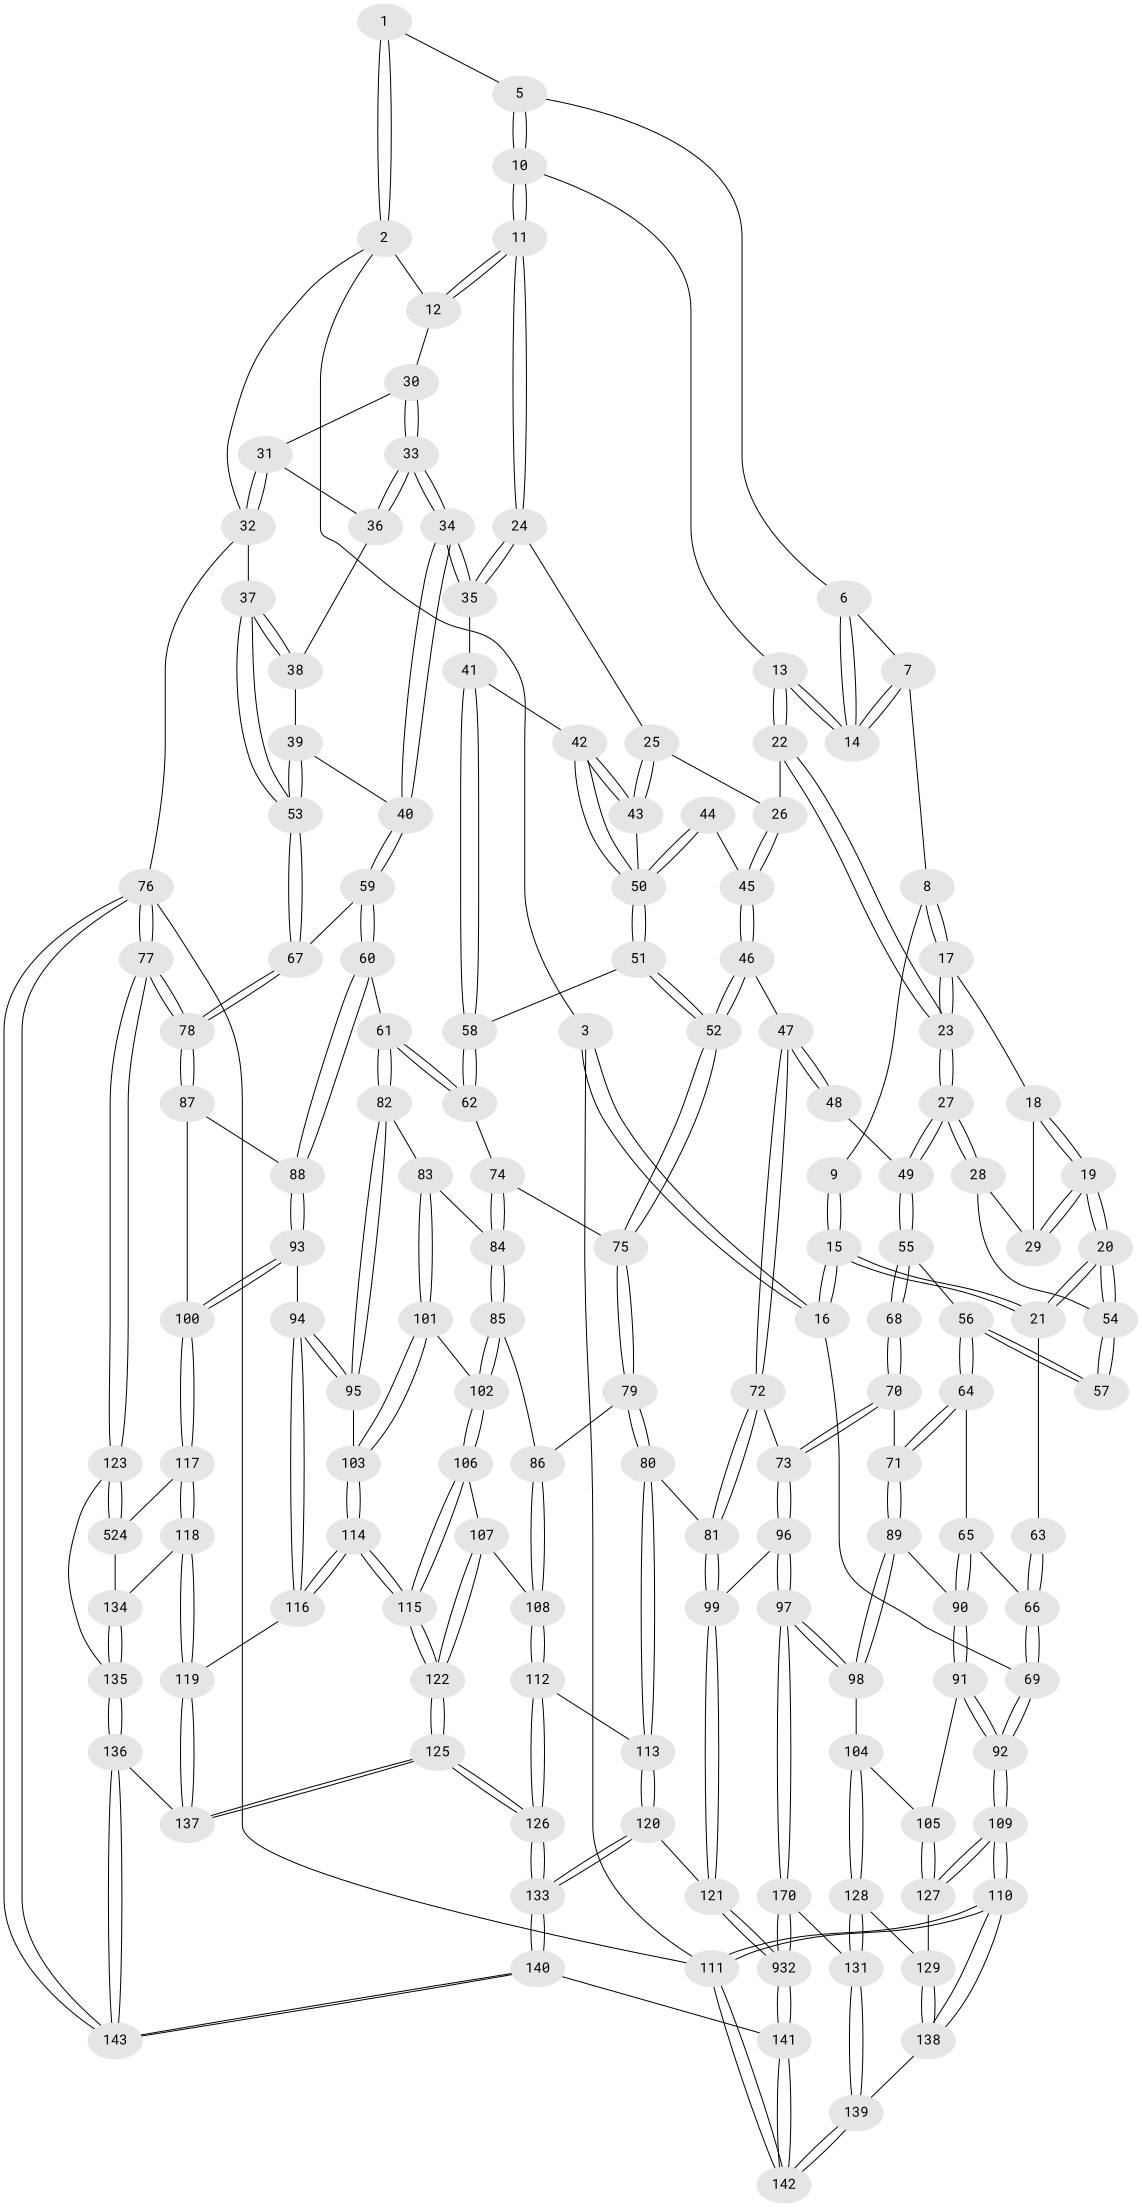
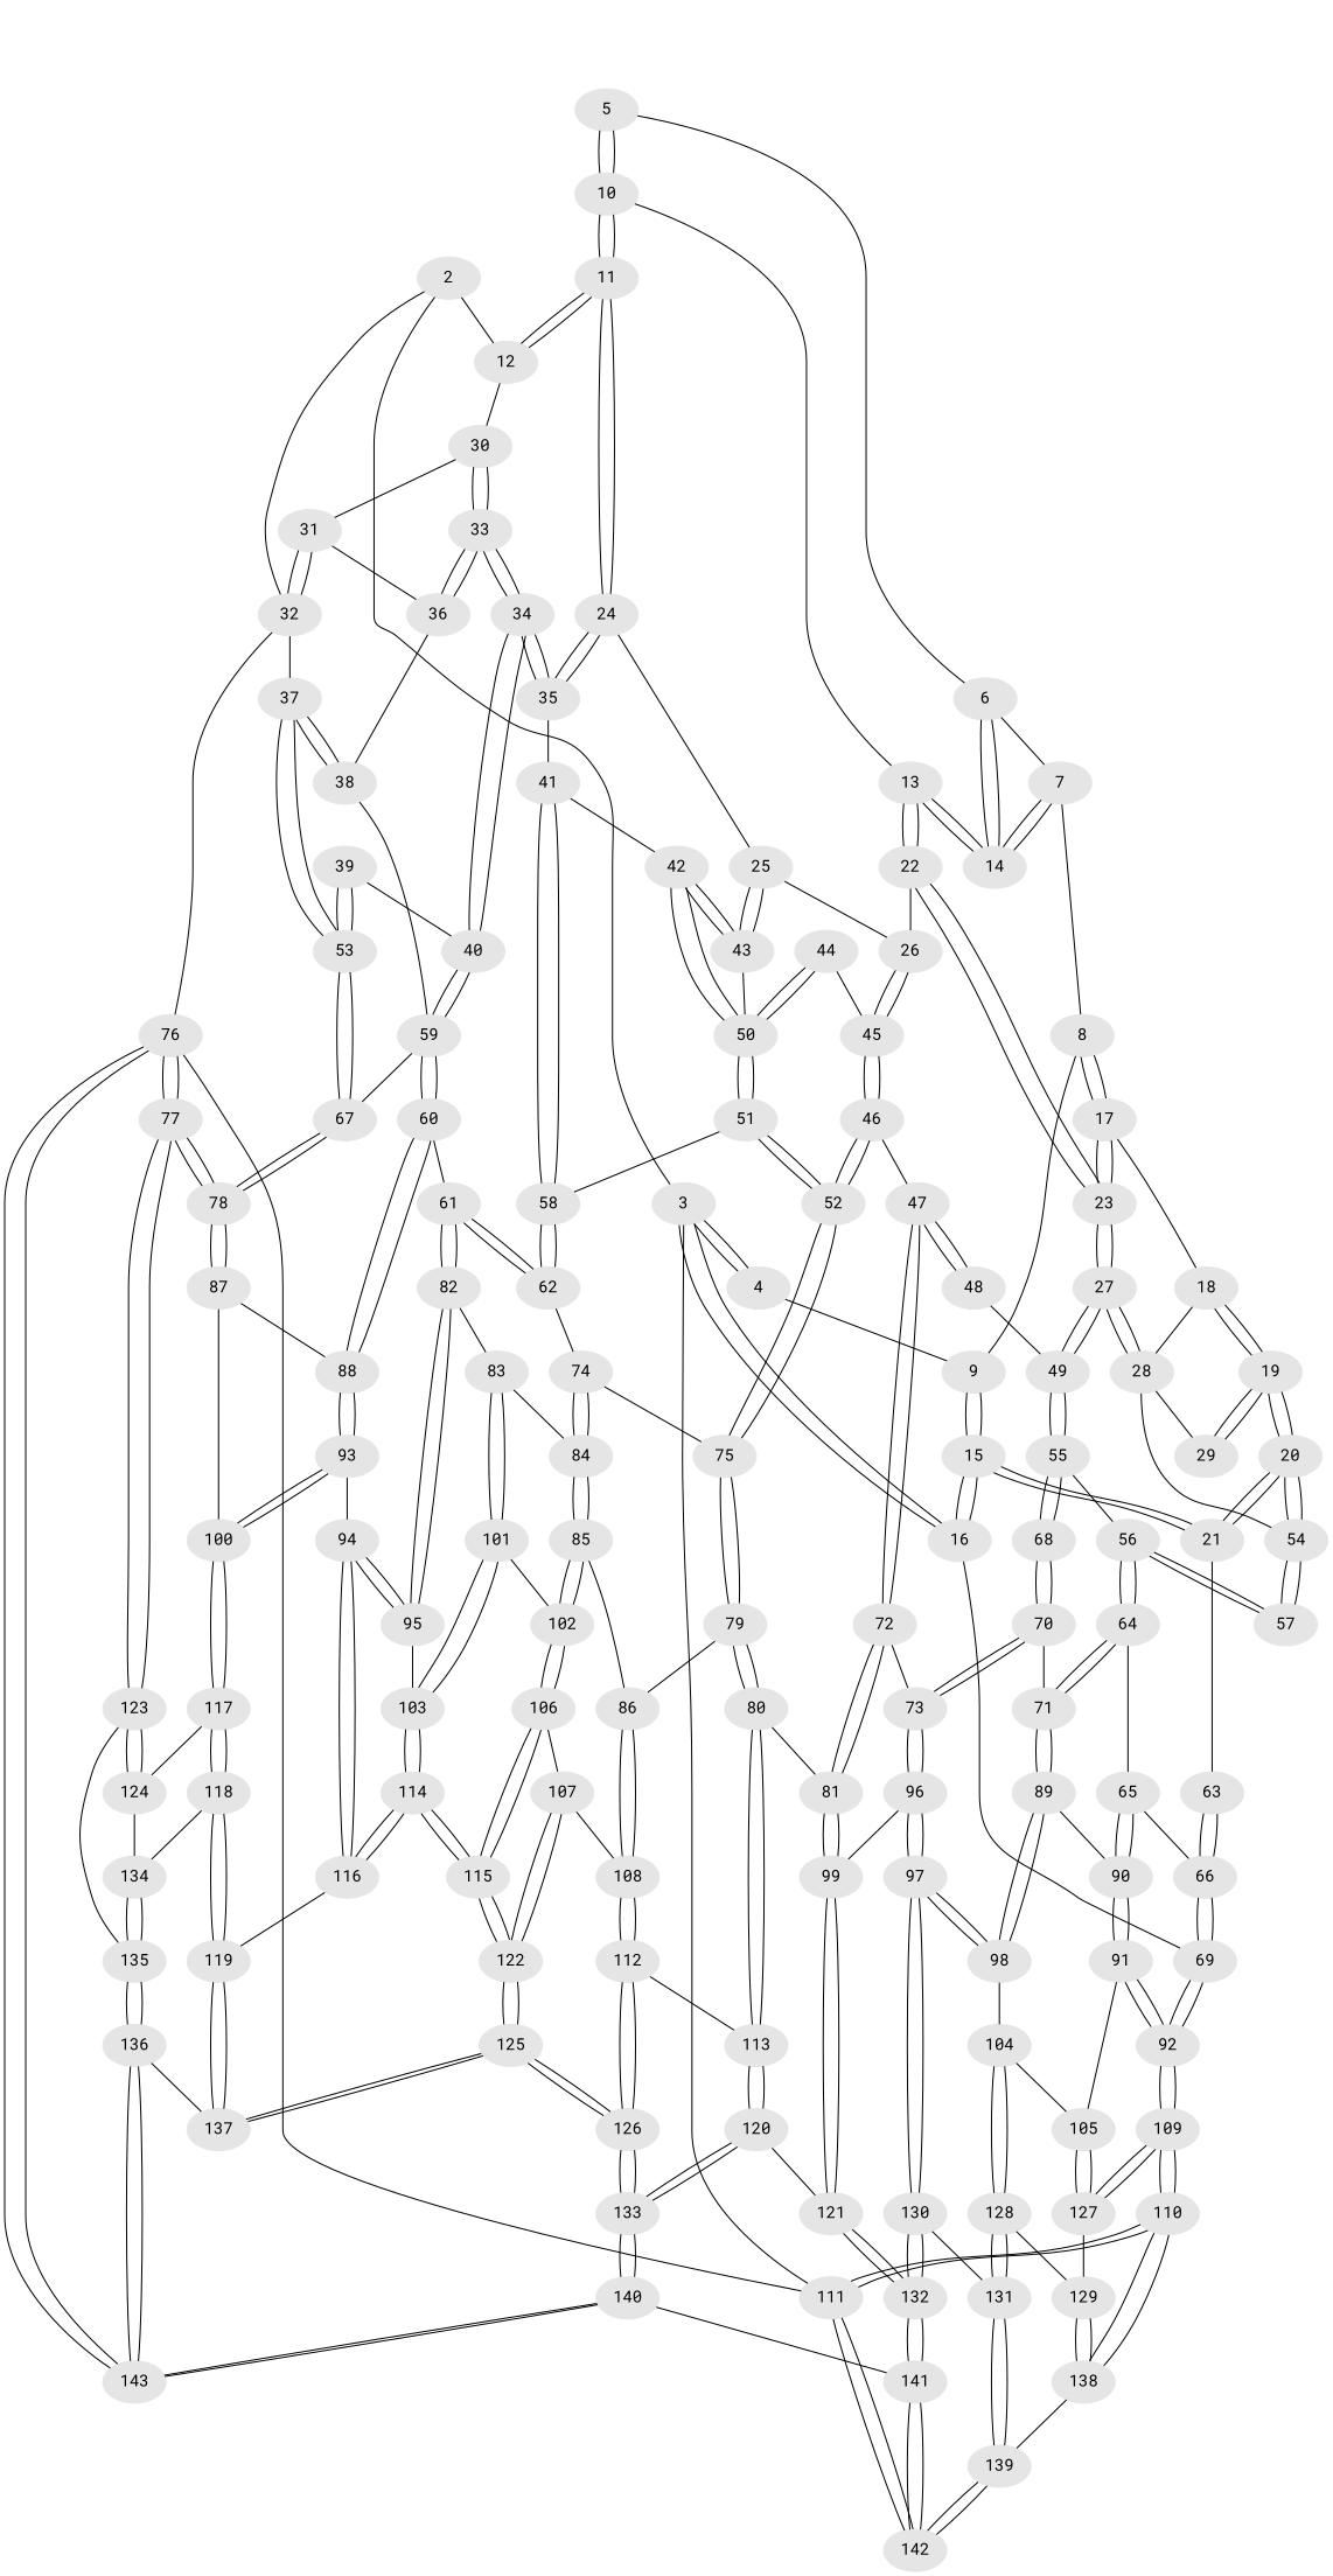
  graph {
    fontname="Roboto Mono"
    node [color=gray90 fontname="Roboto Mono" style=filled]
    edge [fontname="Roboto Mono"]
-   1
    2
    5
    3
    12
    32
    6
    10
+   4
    16
    111
    30
    37
    76
    9
    69
    142
    15
    7
    14
    11
    13
    8
    17
    18
    23
    21
    24
    22
    25
    35
    31
    33
    26
    63
    92
    19
    29
    27
    20
    54
    57
    66
    45
    28
    49
    43
    41
    50
    46
    55
    36
    34
    38
    53
    77
    143
    40
    59
    42
    58
    39
    67
    60
    62
    51
    44
    47
    52
    48
    72
    75
    73
    81
    68
    70
    56
    79
    78
    64
    65
    71
    74
    61
    88
    82
    93
    83
    95
    84
    90
    89
    91
    87
    109
    96
    98
    99
    97
    85
    80
    86
    123
-   124 [label=524]
+   124
    135
    100
    113
    108
    120
    121
    101
    103
    102
    106
    112
    117
    94
    104
    105
    127
    110
    116
    119
    114
-   130 [label=170]
-   132 [label=932]
+   130
+   132
    131
    128
    118
    107
    115
    129
    122
    125
    126
    138
    139
    133
    137
    134
    140
    141
    136
-   1 -- 2
-   1 -- 2
-   1 -- 5
    2 -- 3
    2 -- 12
    2 -- 32
    5 -- 6
    5 -- 10
    5 -- 10
+   3 -- 4
+   3 -- 4
    3 -- 16
    3 -- 16
    3 -- 111
    12 -- 30
    32 -- 37
    32 -- 76
    6 -- 7
    6 -- 14
    6 -- 14
    10 -- 11
    10 -- 11
    10 -- 13
+   4 -- 9
    16 -- 69
    111 -- 142
    111 -- 142
    30 -- 31
    30 -- 33
    30 -- 33
    37 -- 38
    37 -- 38
    37 -- 53
    37 -- 53
    76 -- 111
    76 -- 77
    76 -- 77
    76 -- 143
    76 -- 143
    9 -- 15
    9 -- 15
    69 -- 92
    69 -- 92
    15 -- 16
    15 -- 16
    15 -- 21
    15 -- 21
    7 -- 14
    7 -- 14
    7 -- 8
    11 -- 12
    11 -- 12
    11 -- 24
    11 -- 24
    13 -- 14
    13 -- 14
    13 -- 22
    13 -- 22
    8 -- 9
    8 -- 17
    8 -- 17
    17 -- 18
    17 -- 23
    17 -- 23
    18 -- 19
    18 -- 19
-   18 -- 29
+   18 -- 28
    23 -- 27
    23 -- 27
    21 -- 63
    24 -- 25
    24 -- 35
    24 -- 35
    22 -- 23
    22 -- 23
    22 -- 26
    25 -- 26
    25 -- 43
    25 -- 43
    35 -- 41
    31 -- 32
    31 -- 32
    31 -- 36
    33 -- 36
    33 -- 36
    33 -- 34
    33 -- 34
    26 -- 45
    26 -- 45
    63 -- 66
    63 -- 66
    92 -- 109
    92 -- 109
    19 -- 29
    19 -- 29
    19 -- 20
    19 -- 20
    27 -- 28
    27 -- 28
    27 -- 49
    27 -- 49
    20 -- 21
    20 -- 21
    20 -- 54
    20 -- 54
    54 -- 57
    54 -- 57
    66 -- 69
    66 -- 69
    45 -- 46
    45 -- 46
    28 -- 29
    28 -- 54
    49 -- 55
    49 -- 55
    43 -- 50
    41 -- 42
    41 -- 58
    41 -- 58
    50 -- 51
    50 -- 51
    46 -- 47
    46 -- 52
    46 -- 52
    55 -- 68
    55 -- 68
    55 -- 56
    36 -- 38
    34 -- 35
    34 -- 35
    34 -- 40
    34 -- 40
-   38 -- 39
+   38 -- 59
    53 -- 67
    53 -- 67
    77 -- 78
    77 -- 78
    77 -- 123
    77 -- 123
    40 -- 59
    40 -- 59
    59 -- 67
    59 -- 60
    59 -- 60
    42 -- 43
    42 -- 43
    42 -- 50
    42 -- 50
    58 -- 62
    58 -- 62
    39 -- 53
    39 -- 53
    39 -- 40
    67 -- 78
    67 -- 78
    60 -- 61
    60 -- 88
    60 -- 88
    62 -- 74
    51 -- 58
    51 -- 52
    51 -- 52
    44 -- 45
    44 -- 50
    44 -- 50
    47 -- 48
    47 -- 48
    47 -- 72
    47 -- 72
    52 -- 75
    52 -- 75
    48 -- 49
    72 -- 73
    72 -- 81
    72 -- 81
    75 -- 79
    75 -- 79
    73 -- 96
    73 -- 96
    81 -- 99
    81 -- 99
    68 -- 70
    68 -- 70
    70 -- 73
    70 -- 73
    70 -- 71
    56 -- 57
    56 -- 57
    56 -- 64
    56 -- 64
    79 -- 80
    79 -- 80
    79 -- 86
    78 -- 87
    78 -- 87
    64 -- 65
    64 -- 71
    64 -- 71
    65 -- 66
    65 -- 90
    65 -- 90
    71 -- 89
    71 -- 89
    74 -- 75
    74 -- 84
    74 -- 84
    61 -- 62
    61 -- 62
    61 -- 82
    61 -- 82
    88 -- 93
    88 -- 93
    82 -- 83
    82 -- 95
    82 -- 95
    93 -- 100
    93 -- 100
    93 -- 94
    83 -- 84
    83 -- 101
    83 -- 101
    95 -- 103
    84 -- 85
    84 -- 85
    90 -- 91
    90 -- 91
    89 -- 90
    89 -- 98
    89 -- 98
    91 -- 92
    91 -- 92
    91 -- 105
    87 -- 88
    87 -- 100
    109 -- 127
    109 -- 127
    109 -- 110
    109 -- 110
    96 -- 99
    96 -- 97
    96 -- 97
    98 -- 104
    99 -- 121
    99 -- 121
    97 -- 98
    97 -- 98
    97 -- 130
    97 -- 130
    85 -- 86
    85 -- 102
    85 -- 102
    80 -- 81
    80 -- 113
    80 -- 113
    86 -- 108
    86 -- 108
    123 -- 124
    123 -- 124
    123 -- 135
    124 -- 134
    135 -- 136
    135 -- 136
    100 -- 117
    100 -- 117
    113 -- 120
    113 -- 120
    108 -- 112
    108 -- 112
    120 -- 121
    120 -- 133
    120 -- 133
    121 -- 132
    121 -- 132
    101 -- 103
    101 -- 103
    101 -- 102
    103 -- 114
    103 -- 114
    102 -- 106
    102 -- 106
    106 -- 107
    106 -- 115
    106 -- 115
    112 -- 113
    112 -- 126
    112 -- 126
    117 -- 124
    117 -- 118
    117 -- 118
    94 -- 95
    94 -- 95
    94 -- 116
    94 -- 116
    104 -- 105
    104 -- 128
    104 -- 128
    105 -- 127
    105 -- 127
    127 -- 129
    110 -- 111
    110 -- 111
    110 -- 138
    110 -- 138
    116 -- 119
    119 -- 137
    119 -- 137
    114 -- 116
    114 -- 116
    114 -- 115
    114 -- 115
    130 -- 132
    130 -- 132
    130 -- 131
    132 -- 141
    132 -- 141
    131 -- 139
    131 -- 139
    128 -- 131
    128 -- 131
    128 -- 129
    118 -- 119
    118 -- 119
    118 -- 134
    107 -- 108
    107 -- 122
    107 -- 122
    115 -- 122
    115 -- 122
    129 -- 138
    129 -- 138
    122 -- 125
    122 -- 125
    125 -- 126
    125 -- 126
    125 -- 137
    125 -- 137
    126 -- 133
    126 -- 133
    138 -- 139
    139 -- 142
    139 -- 142
    133 -- 140
    133 -- 140
    134 -- 135
    134 -- 135
    140 -- 143
    140 -- 143
    140 -- 141
    141 -- 142
    141 -- 142
    136 -- 143
    136 -- 143
    136 -- 137
  }
